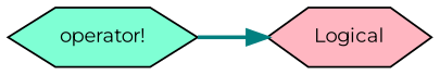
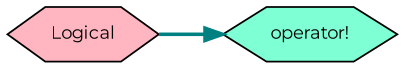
  digraph {
    rankdir=RL
    fontname=Montserrat
    node [color=black fontname=Montserrat fontsize=10 shape=hexagon style=filled]
    n1 [fillcolor=lightpink fontcolor=black height=0.2 label=Logical width=0.4]
    n2 [fillcolor=aquamarine height=0.2 label="operator!" width=0.4]
-   n1 -> n2 [color=teal dir=back fontname=Montserrat fontsize=10 labelfontname=Helvetica labelfontsize=10 style=bold]
+   n2 -> n1 [color=teal dir=back fontname=Montserrat fontsize=10 labelfontname=Helvetica labelfontsize=10 style=bold]
  }
